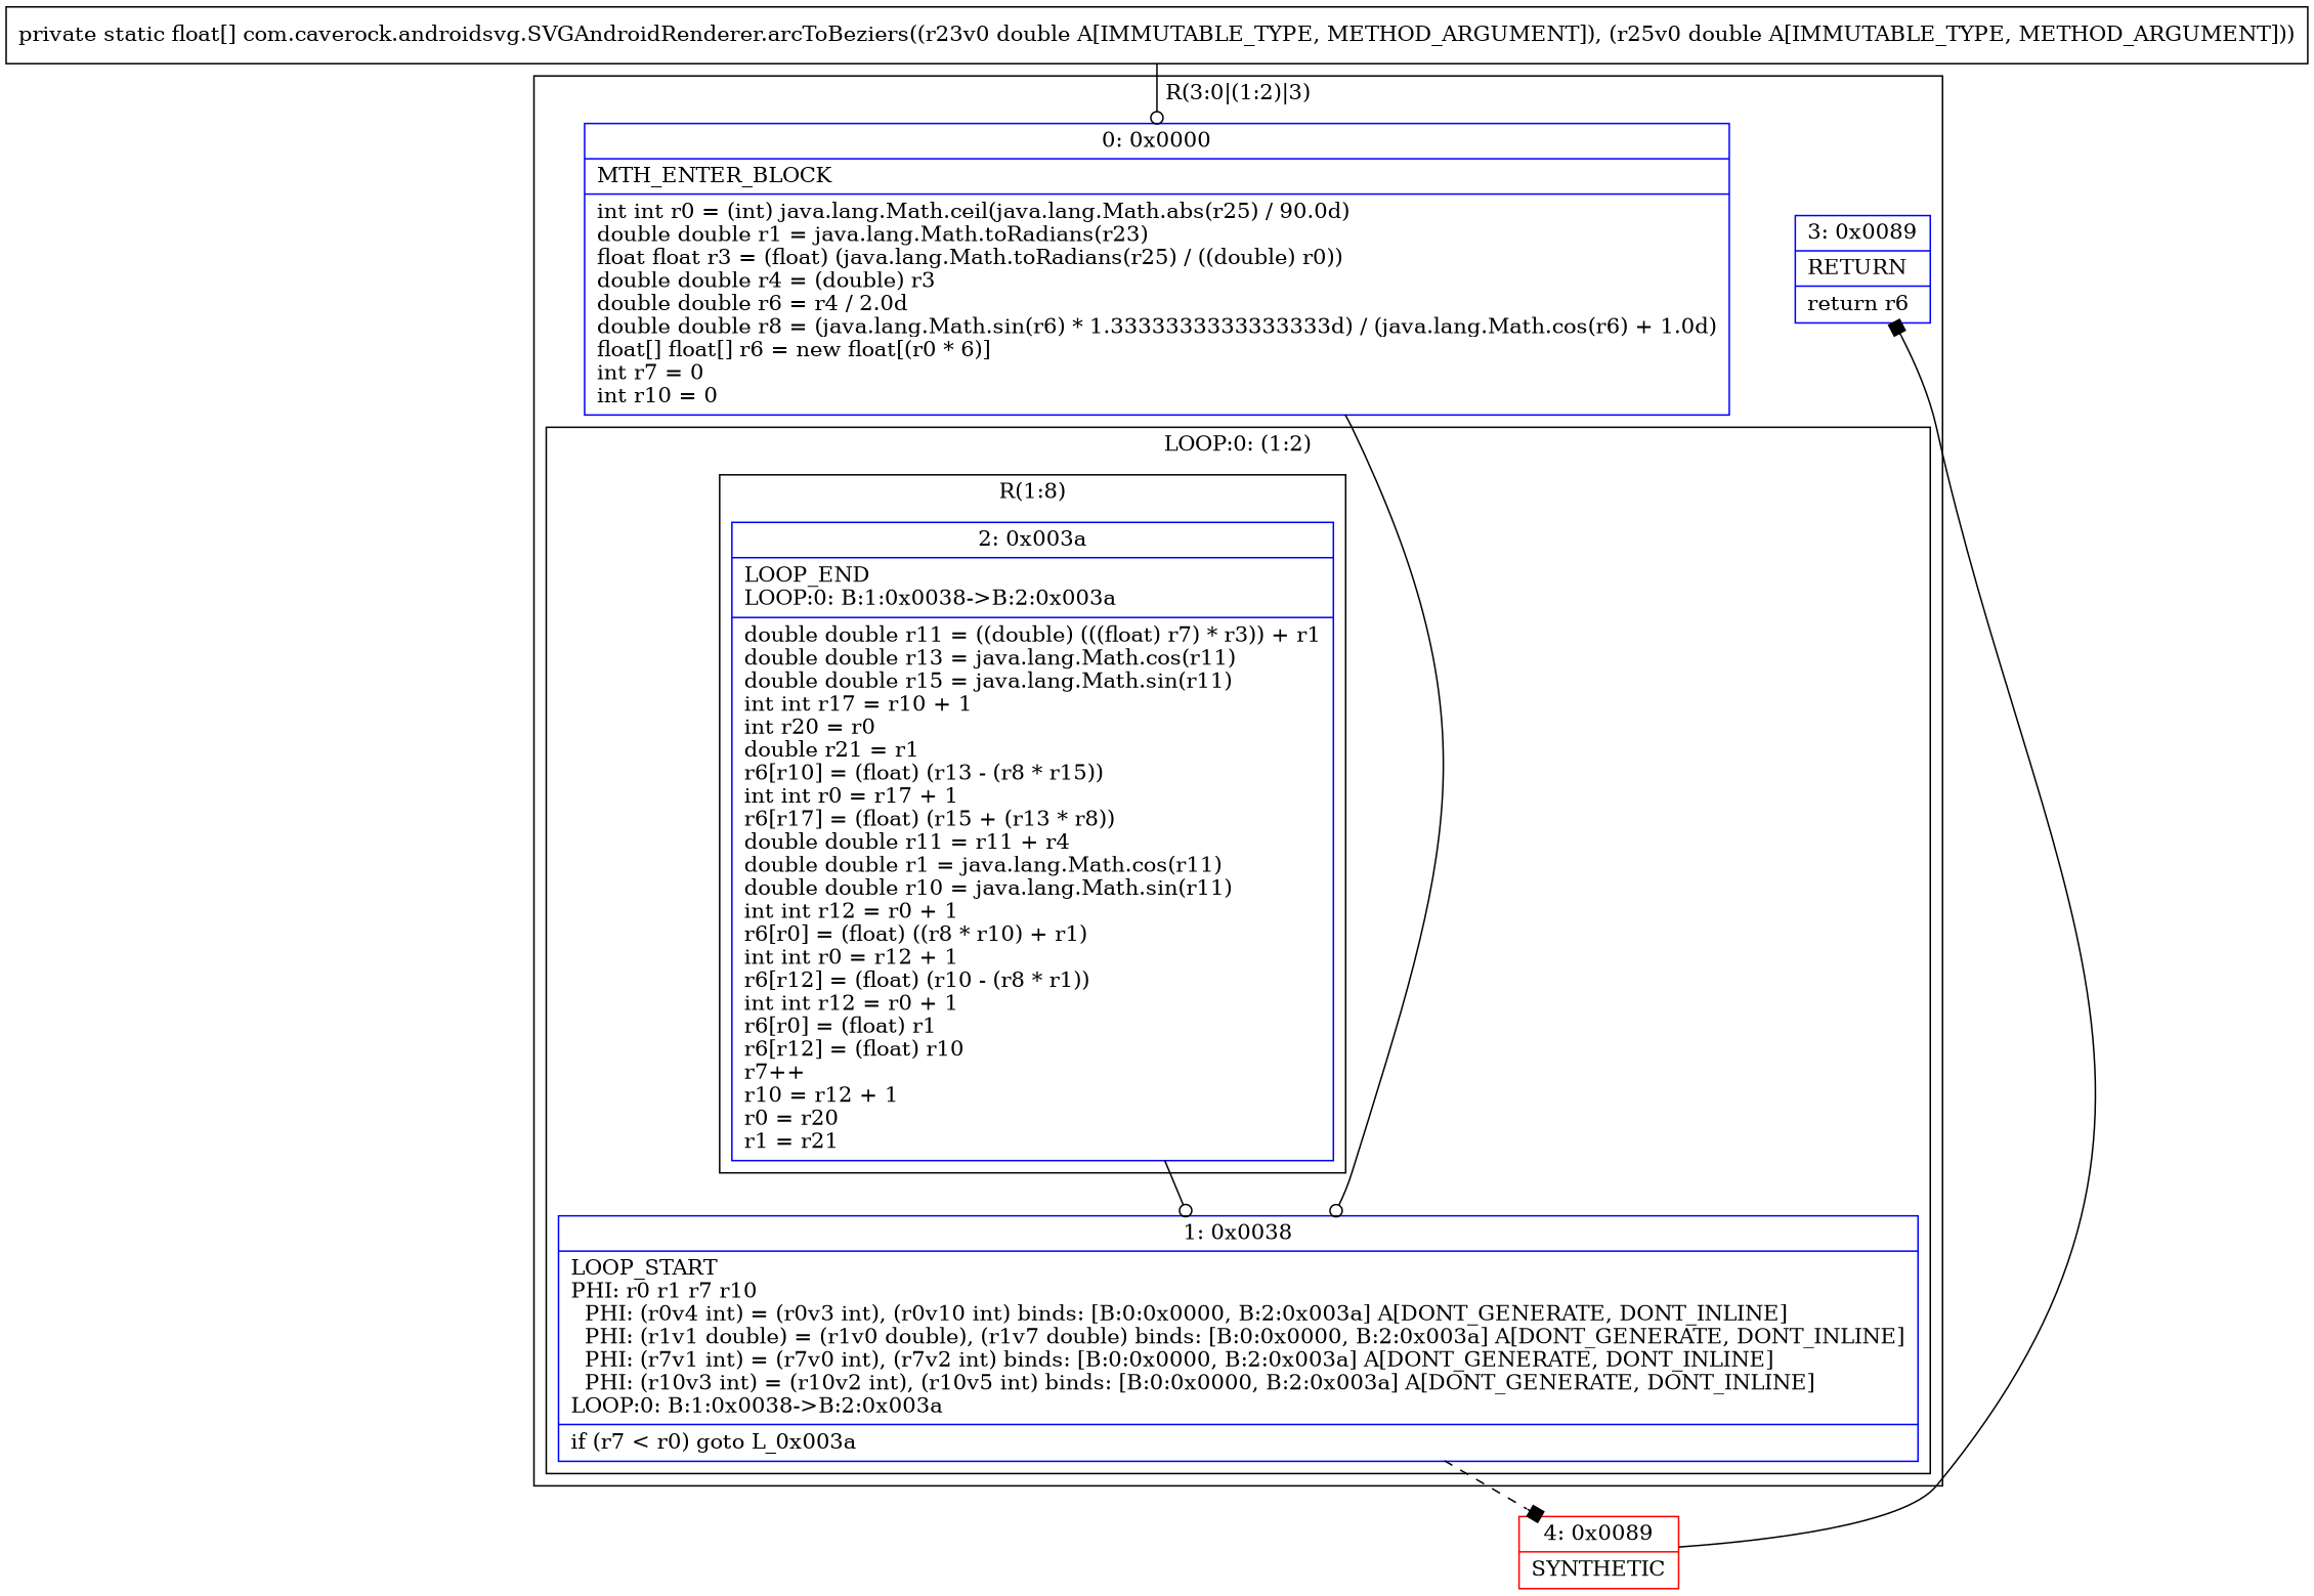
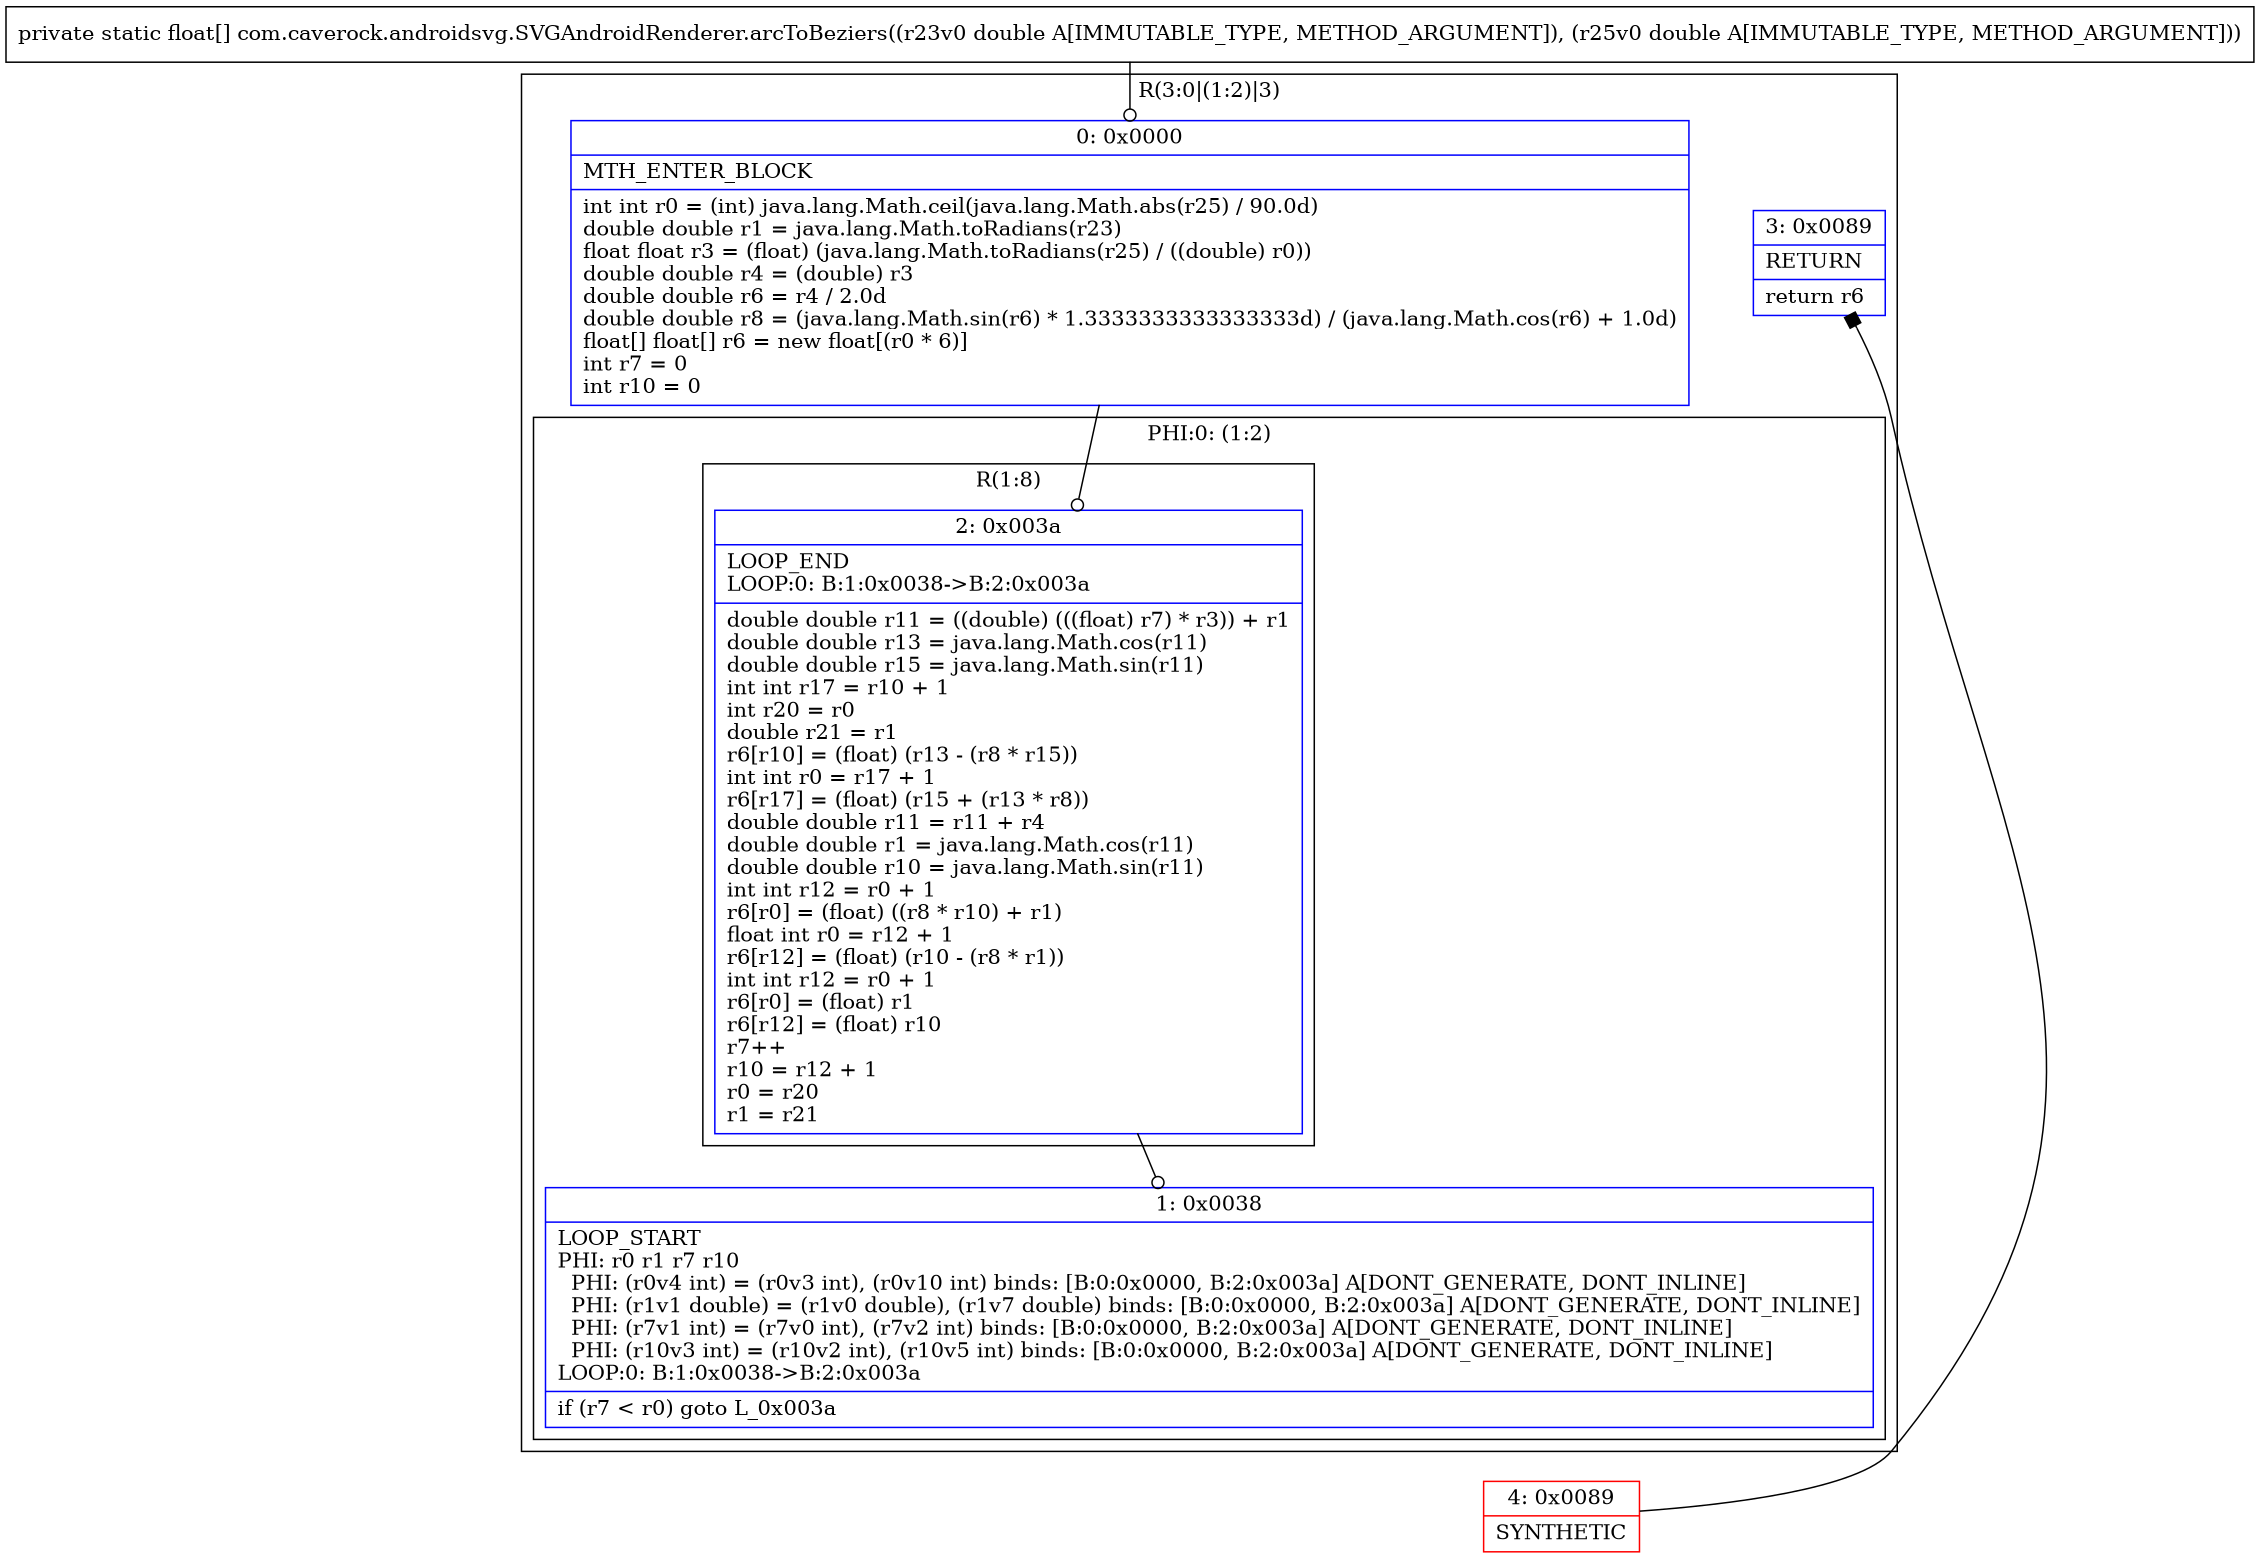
  digraph {
    node [color=blue shape=record]
    edge [arrowhead=odot]
-   n1 [label="{2\:\ 0x003a|LOOP_END\lLOOP:0: B:1:0x0038\-\>B:2:0x003a\l|double double r11 = ((double) (((float) r7) * r3)) + r1\ldouble double r13 = java.lang.Math.cos(r11)\ldouble double r15 = java.lang.Math.sin(r11)\lint int r17 = r10 + 1\lint r20 = r0\ldouble r21 = r1\lr6[r10] = (float) (r13 \- (r8 * r15))\lint int r0 = r17 + 1\lr6[r17] = (float) (r15 + (r13 * r8))\ldouble double r11 = r11 + r4\ldouble double r1 = java.lang.Math.cos(r11)\ldouble double r10 = java.lang.Math.sin(r11)\lint int r12 = r0 + 1\lr6[r0] = (float) ((r8 * r10) + r1)\lint int r0 = r12 + 1\lr6[r12] = (float) (r10 \- (r8 * r1))\lint int r12 = r0 + 1\lr6[r0] = (float) r1\lr6[r12] = (float) r10\lr7++\lr10 = r12 + 1\lr0 = r20\lr1 = r21\l}"]
+   n1 [label="{2\:\ 0x003a|LOOP_END\lLOOP:0: B:1:0x0038\-\>B:2:0x003a\l|double double r11 = ((double) (((float) r7) * r3)) + r1\ldouble double r13 = java.lang.Math.cos(r11)\ldouble double r15 = java.lang.Math.sin(r11)\lint int r17 = r10 + 1\lint r20 = r0\ldouble r21 = r1\lr6[r10] = (float) (r13 \- (r8 * r15))\lint int r0 = r17 + 1\lr6[r17] = (float) (r15 + (r13 * r8))\ldouble double r11 = r11 + r4\ldouble double r1 = java.lang.Math.cos(r11)\ldouble double r10 = java.lang.Math.sin(r11)\lint int r12 = r0 + 1\lr6[r0] = (float) ((r8 * r10) + r1)\lfloat int r0 = r12 + 1\lr6[r12] = (float) (r10 \- (r8 * r1))\lint int r12 = r0 + 1\lr6[r0] = (float) r1\lr6[r12] = (float) r10\lr7++\lr10 = r12 + 1\lr0 = r20\lr1 = r21\l}"]
    n2 [label="{1\:\ 0x0038|LOOP_START\lPHI: r0 r1 r7 r10 \l  PHI: (r0v4 int) = (r0v3 int), (r0v10 int) binds: [B:0:0x0000, B:2:0x003a] A[DONT_GENERATE, DONT_INLINE]\l  PHI: (r1v1 double) = (r1v0 double), (r1v7 double) binds: [B:0:0x0000, B:2:0x003a] A[DONT_GENERATE, DONT_INLINE]\l  PHI: (r7v1 int) = (r7v0 int), (r7v2 int) binds: [B:0:0x0000, B:2:0x003a] A[DONT_GENERATE, DONT_INLINE]\l  PHI: (r10v3 int) = (r10v2 int), (r10v5 int) binds: [B:0:0x0000, B:2:0x003a] A[DONT_GENERATE, DONT_INLINE]\lLOOP:0: B:1:0x0038\-\>B:2:0x003a\l|if (r7 \< r0) goto L_0x003a\l}"]
    n3 [label="{0\:\ 0x0000|MTH_ENTER_BLOCK\l|int int r0 = (int) java.lang.Math.ceil(java.lang.Math.abs(r25) \/ 90.0d)\ldouble double r1 = java.lang.Math.toRadians(r23)\lfloat float r3 = (float) (java.lang.Math.toRadians(r25) \/ ((double) r0))\ldouble double r4 = (double) r3\ldouble double r6 = r4 \/ 2.0d\ldouble double r8 = (java.lang.Math.sin(r6) * 1.3333333333333333d) \/ (java.lang.Math.cos(r6) + 1.0d)\lfloat[] float[] r6 = new float[(r0 * 6)]\lint r7 = 0\lint r10 = 0\l}"]
    n4 [label="{3\:\ 0x0089|RETURN\l|return r6\l}"]
    n5 [color=red label="{4\:\ 0x0089|SYNTHETIC\l}"]
    n6 [label="{private static float[] com.caverock.androidsvg.SVGAndroidRenderer.arcToBeziers((r23v0 double A[IMMUTABLE_TYPE, METHOD_ARGUMENT]), (r25v0 double A[IMMUTABLE_TYPE, METHOD_ARGUMENT])) }" color=""]
    subgraph cluster_1 {
      label="R(3:0|(1:2)|3)"
      n3
      n4
      subgraph cluster_2 {
-       label="LOOP:0: (1:2)"
+       label="PHI:0: (1:2)"
        n2
        subgraph cluster_3 {
          label="R(1:8)"
          n1
        }
      }
    }
    n1 -> n2
-   n2 -> n5 [arrowhead=box style=dashed]
-   n3 -> n2
+   n3 -> n1
    n5 -> n4 [arrowhead=box]
    n6 -> n3
  }
